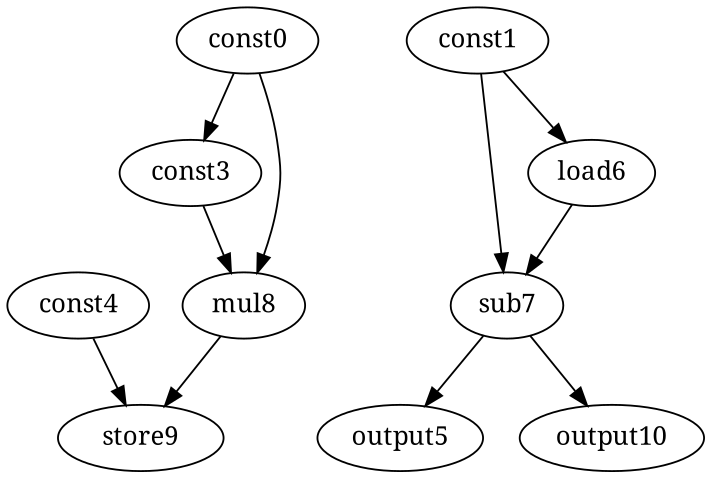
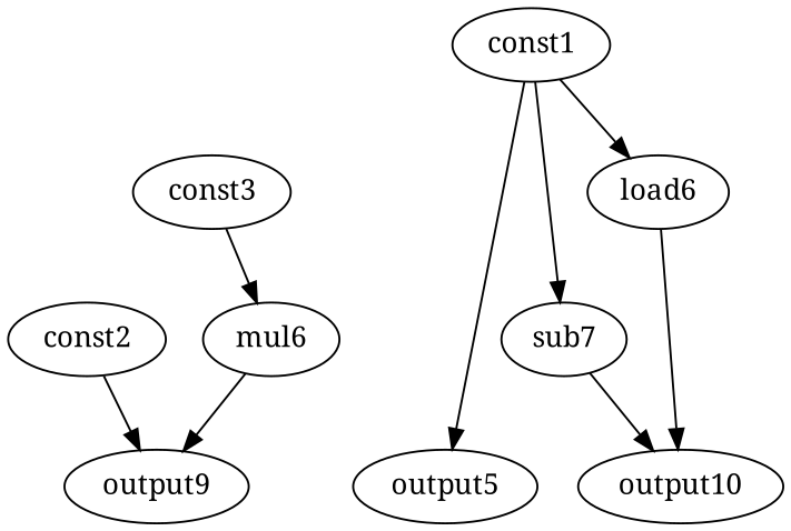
  digraph {
    fontname="Noto Serif"
    node [fontname="Noto Serif" opcode=const]
    edge [fontname="Noto Serif" operand=0]
    n1 [label=const3 opcode=load]
-   const0
-   mul8 [opcode=mul]
-   store9 [opcode=store]
+   mul8 [opcode=mul label=mul6]
+   store9 [opcode=store label=output9]
    output5 [opcode=output]
    const1
    n7 [label=load6 opcode=sub]
    sub7 [opcode=sub]
    output10 [opcode=output]
-   const2 [label=const4]
+   const2
    n1 -> mul8 [operand=1]
-   const0 -> n1
-   const0 -> mul8
    mul8 -> store9
-   sub7 -> output5
+   const1 -> output5
    const1 -> n7
    const1 -> sub7
-   n7 -> sub7 [operand=1]
+   n7 -> output10 [operand=1]
    sub7 -> output10
    const2 -> store9 [operand=1]
  }
